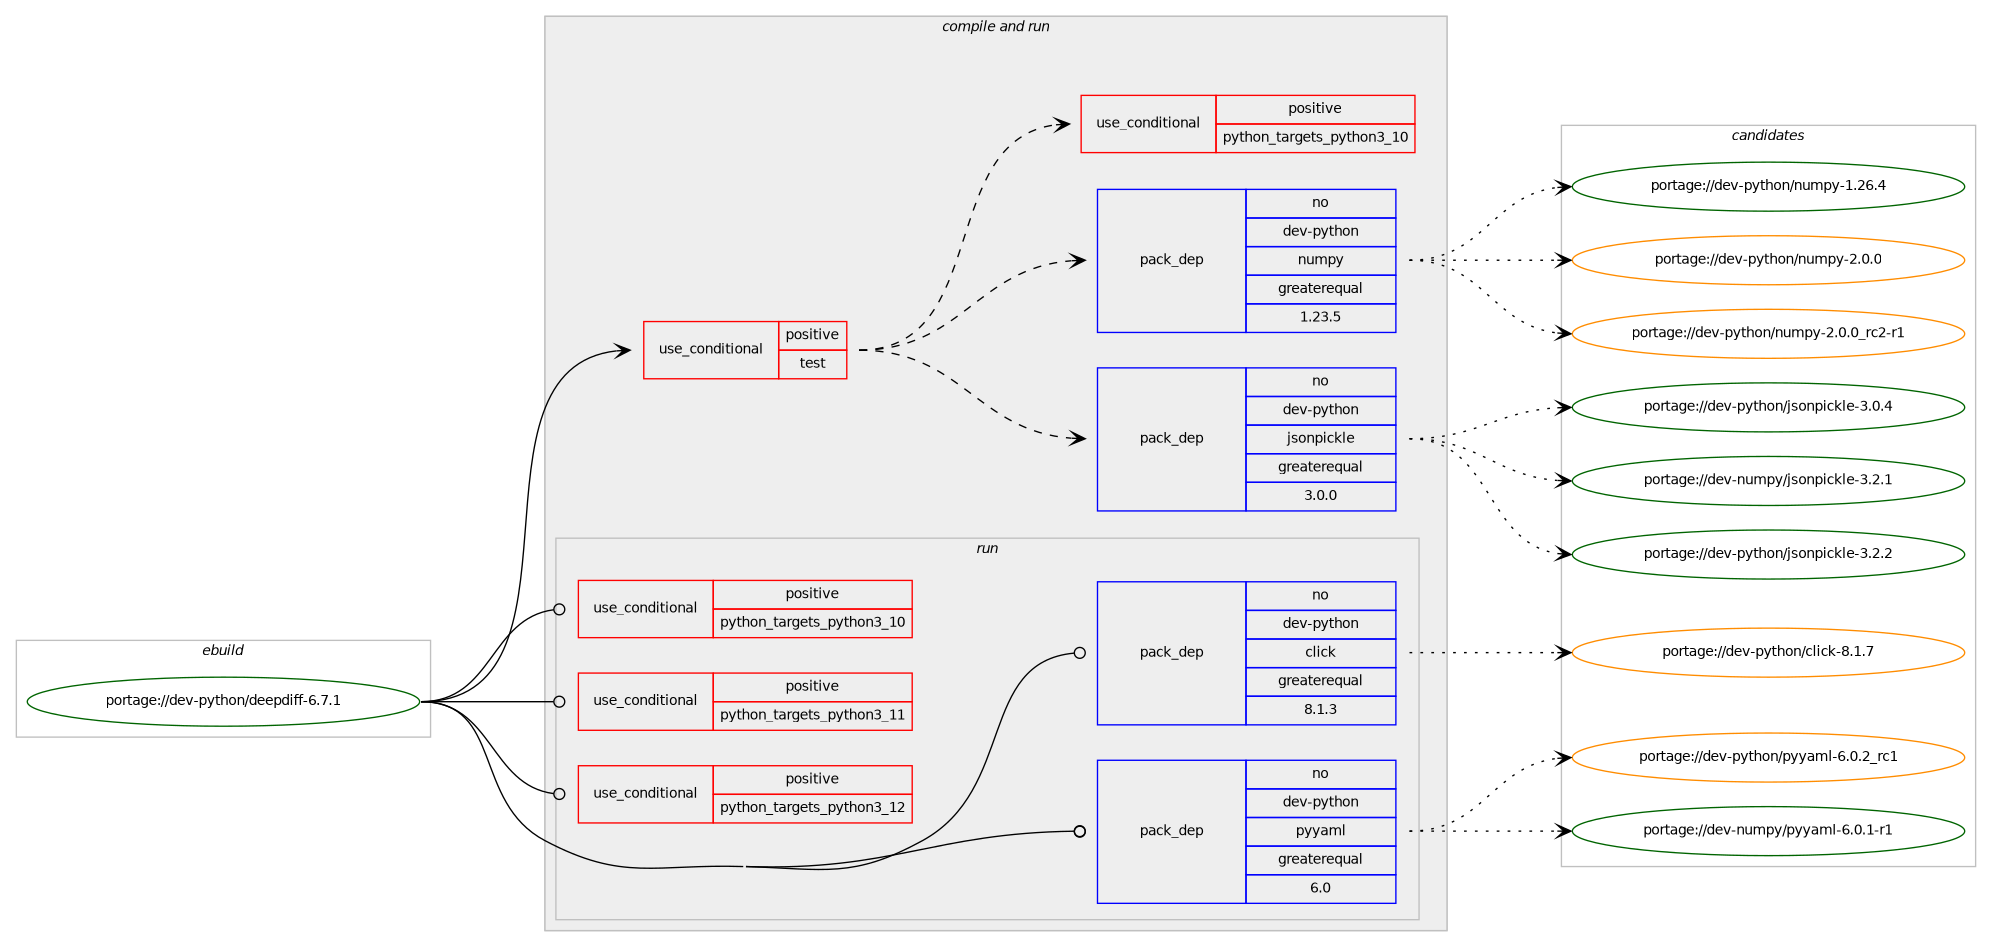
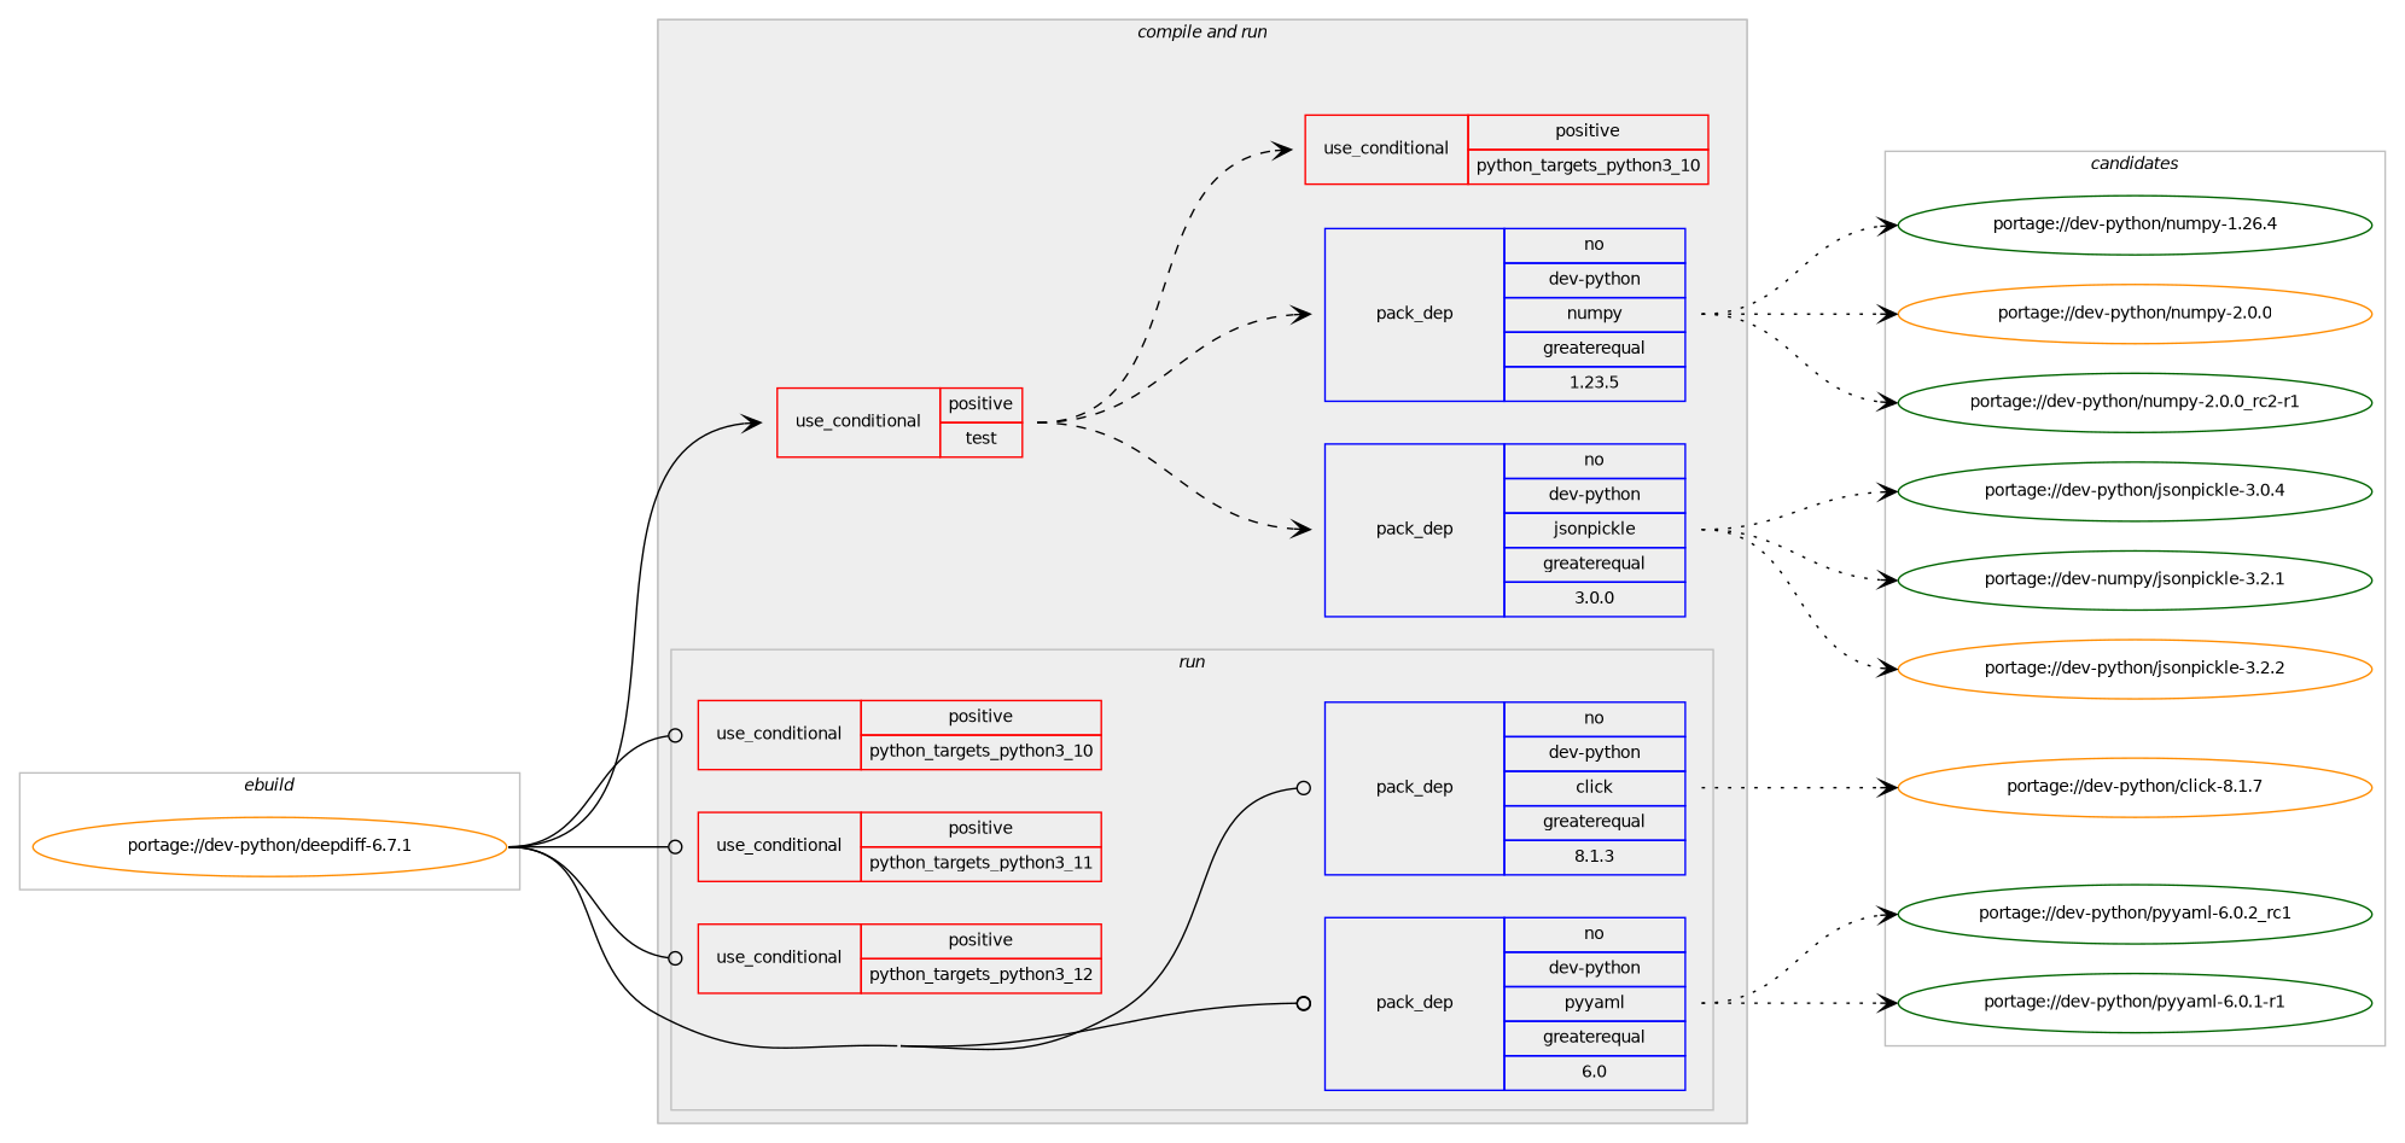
  digraph {
    compound=true
    concentrate=true
    fontname=Helvetica
    fontsize=10
    newrank=true
    rankdir=LR
    ranksep=1.5
    node [color=darkgreen fontname=Helvetica fontsize=10]
    edge [arrowhead=vee headport=w style=dotted tailport=e weight=20]
-   n1 [label="portage://dev-python/deepdiff-6.7.1" width=4]
+   n1 [color=darkorange label="portage://dev-python/deepdiff-6.7.1" width=4]
    n2 [color=blue label=<<TABLE BORDER="0" CELLBORDER="1" CELLSPACING="0" CELLPADDING="4" WIDTH="220"><TR><TD ROWSPAN="6" CELLPADDING="30">pack_dep</TD></TR><TR><TD WIDTH="110">no</TD></TR><TR><TD>dev-python</TD></TR><TR><TD>jsonpickle</TD></TR><TR><TD>greaterequal</TD></TR><TR><TD>3.0.0</TD></TR></TABLE>> shape=none]
    n3 [color=blue label=<<TABLE BORDER="0" CELLBORDER="1" CELLSPACING="0" CELLPADDING="4" WIDTH="220"><TR><TD ROWSPAN="6" CELLPADDING="30">pack_dep</TD></TR><TR><TD WIDTH="110">no</TD></TR><TR><TD>dev-python</TD></TR><TR><TD>numpy</TD></TR><TR><TD>greaterequal</TD></TR><TR><TD>1.23.5</TD></TR></TABLE>> shape=none]
    n4 [color=red label=<<TABLE BORDER="0" CELLBORDER="1" CELLSPACING="0" CELLPADDING="4"><TR><TD ROWSPAN="3" CELLPADDING="10">use_conditional</TD></TR><TR><TD>positive</TD></TR><TR><TD>python_targets_python3_10</TD></TR></TABLE>> shape=none]
    n5 [color=red label=<<TABLE BORDER="0" CELLBORDER="1" CELLSPACING="0" CELLPADDING="4"><TR><TD ROWSPAN="3" CELLPADDING="10">use_conditional</TD></TR><TR><TD>positive</TD></TR><TR><TD>test</TD></TR></TABLE>> shape=none]
    n6 [color=red label=<<TABLE BORDER="0" CELLBORDER="1" CELLSPACING="0" CELLPADDING="4"><TR><TD ROWSPAN="3" CELLPADDING="10">use_conditional</TD></TR><TR><TD>positive</TD></TR><TR><TD>python_targets_python3_10</TD></TR></TABLE>> shape=none]
    n7 [color=red label=<<TABLE BORDER="0" CELLBORDER="1" CELLSPACING="0" CELLPADDING="4"><TR><TD ROWSPAN="3" CELLPADDING="10">use_conditional</TD></TR><TR><TD>positive</TD></TR><TR><TD>python_targets_python3_11</TD></TR></TABLE>> shape=none]
    n8 [color=red label=<<TABLE BORDER="0" CELLBORDER="1" CELLSPACING="0" CELLPADDING="4"><TR><TD ROWSPAN="3" CELLPADDING="10">use_conditional</TD></TR><TR><TD>positive</TD></TR><TR><TD>python_targets_python3_12</TD></TR></TABLE>> shape=none]
    n9 [color=blue label=<<TABLE BORDER="0" CELLBORDER="1" CELLSPACING="0" CELLPADDING="4" WIDTH="220"><TR><TD ROWSPAN="6" CELLPADDING="30">pack_dep</TD></TR><TR><TD WIDTH="110">no</TD></TR><TR><TD>dev-python</TD></TR><TR><TD>click</TD></TR><TR><TD>greaterequal</TD></TR><TR><TD>8.1.3</TD></TR></TABLE>> shape=none]
    n10 [color=blue label=<<TABLE BORDER="0" CELLBORDER="1" CELLSPACING="0" CELLPADDING="4" WIDTH="220"><TR><TD ROWSPAN="6" CELLPADDING="30">pack_dep</TD></TR><TR><TD WIDTH="110">no</TD></TR><TR><TD>dev-python</TD></TR><TR><TD>pyyaml</TD></TR><TR><TD>greaterequal</TD></TR><TR><TD>6.0</TD></TR></TABLE>> shape=none]
    n11 [label="portage://dev-python/jsonpickle-3.0.4" width=4]
    n12 [label="portage://dev-numpy/jsonpickle-3.2.1" width=4]
-   n13 [label="portage://dev-python/jsonpickle-3.2.2" width=4]
+   n13 [color=darkorange label="portage://dev-python/jsonpickle-3.2.2" width=4]
    n14 [label="portage://dev-python/numpy-1.26.4" width=4]
    n15 [color=darkorange label="portage://dev-python/numpy-2.0.0" width=4]
-   n16 [color=darkorange label="portage://dev-python/numpy-2.0.0_rc2-r1" width=4]
+   n16 [label="portage://dev-python/numpy-2.0.0_rc2-r1" width=4]
    n17 [color=darkorange label="portage://dev-python/click-8.1.7" width=4]
-   n18 [label="portage://dev-numpy/pyyaml-6.0.1-r1" width=4]
-   n19 [color=darkorange label="portage://dev-python/pyyaml-6.0.2_rc1" width=4]
+   n18 [label="portage://dev-python/pyyaml-6.0.1-r1" width=4]
+   n19 [label="portage://dev-python/pyyaml-6.0.2_rc1" width=4]
    subgraph cluster_1 {
      color=gray
      label=<<i>ebuild</i>>
      rank=same
      n1
    }
    subgraph cluster_2 {
      color=gray
      label=<<i>dependencies</i>>
      subgraph cluster_3 {
        color=gray
        fillcolor="#eeeeee"
        label=<<i>compile</i>>
        style=filled
        subgraph sub_4 {
          color=gray
          fillcolor="#eeeeee"
          label=<<i>compile</i>>
          style=filled
          n5
          subgraph sub_5 {
            color=gray
            fillcolor="#eeeeee"
            label=<<i>compile</i>>
            style=filled
            n2
          }
          subgraph sub_6 {
            color=gray
            fillcolor="#eeeeee"
            label=<<i>compile</i>>
            style=filled
            n3
          }
          subgraph sub_7 {
            color=gray
            fillcolor="#eeeeee"
            label=<<i>compile</i>>
            style=filled
            n4
          }
        }
      }
      subgraph cluster_8 {
        color=gray
        fillcolor="#eeeeee"
        label=<<i>compile and run</i>>
        style=filled
      }
      subgraph cluster_9 {
        color=gray
        fillcolor="#eeeeee"
        label=<<i>run</i>>
        style=filled
        subgraph sub_10 {
          color=gray
          fillcolor="#eeeeee"
          label=<<i>run</i>>
          style=filled
          n6
        }
        subgraph sub_11 {
          color=gray
          fillcolor="#eeeeee"
          label=<<i>run</i>>
          style=filled
          n7
        }
        subgraph sub_12 {
          color=gray
          fillcolor="#eeeeee"
          label=<<i>run</i>>
          style=filled
          n8
        }
        subgraph sub_13 {
          color=gray
          fillcolor="#eeeeee"
          label=<<i>run</i>>
          style=filled
          n9
        }
        subgraph sub_14 {
          color=gray
          fillcolor="#eeeeee"
          label=<<i>run</i>>
          style=filled
          n10
        }
      }
    }
    subgraph cluster_15 {
      color=gray
      label=<<i>candidates</i>>
      rank=same
      subgraph sub_16 {
        color=black
        label=<<i>candidates</i>>
        nodesep=1
        rank=same
        n11
        n12
        n13
      }
      subgraph sub_17 {
        color=black
        label=<<i>candidates</i>>
        nodesep=1
        rank=same
        n14
        n15
        n16
      }
      subgraph sub_18 {
        color=black
        label=<<i>candidates</i>>
        nodesep=1
        rank=same
        n17
      }
      subgraph sub_19 {
        color=black
        label=<<i>candidates</i>>
        nodesep=1
        rank=same
        n18
        n19
      }
    }
    n1 -> n5 [style=solid]
    n1 -> n6 [arrowhead=odot style=solid]
    n1 -> n7 [arrowhead=odot style=solid]
    n1 -> n8 [arrowhead=odot style=solid]
    n1 -> n9 [arrowhead=odot style=solid]
    n1 -> n10 [arrowhead=odot style=solid]
    n2 -> n11 [weight=100]
    n2 -> n12 [weight=100]
    n2 -> n13 [weight=100]
    n3 -> n14 [weight=100]
    n3 -> n15 [weight=100]
    n3 -> n16 [weight=100]
    n5 -> n2 [style=dashed]
    n5 -> n3 [style=dashed]
    n5 -> n4 [style=dashed]
    n9 -> n17 [weight=100]
    n10 -> n18 [weight=100]
    n10 -> n19 [weight=100]
  }
